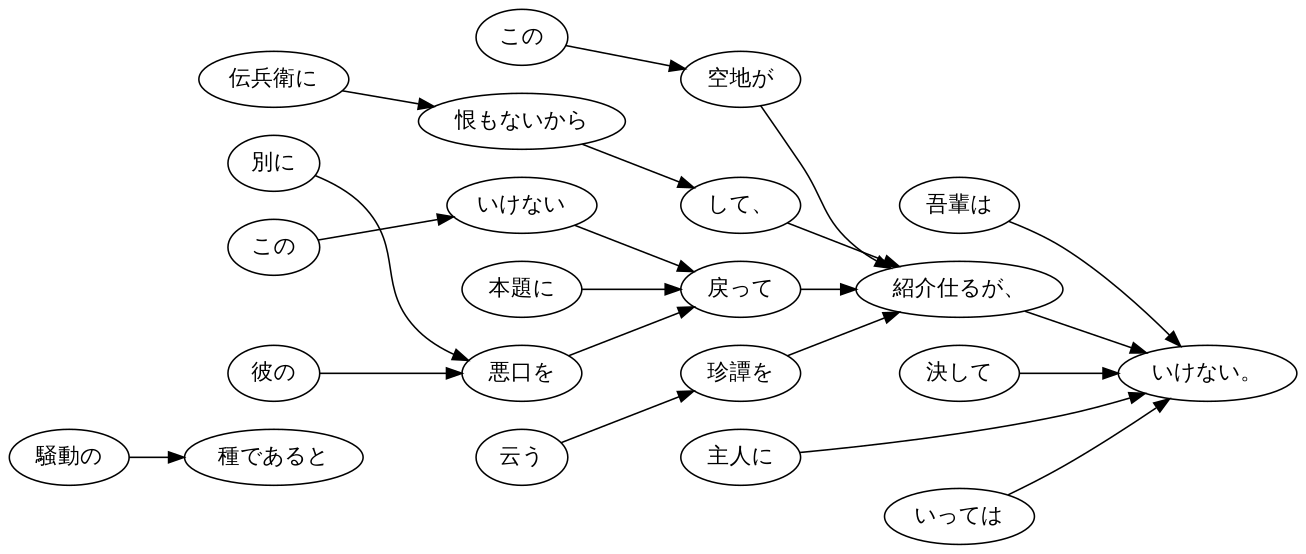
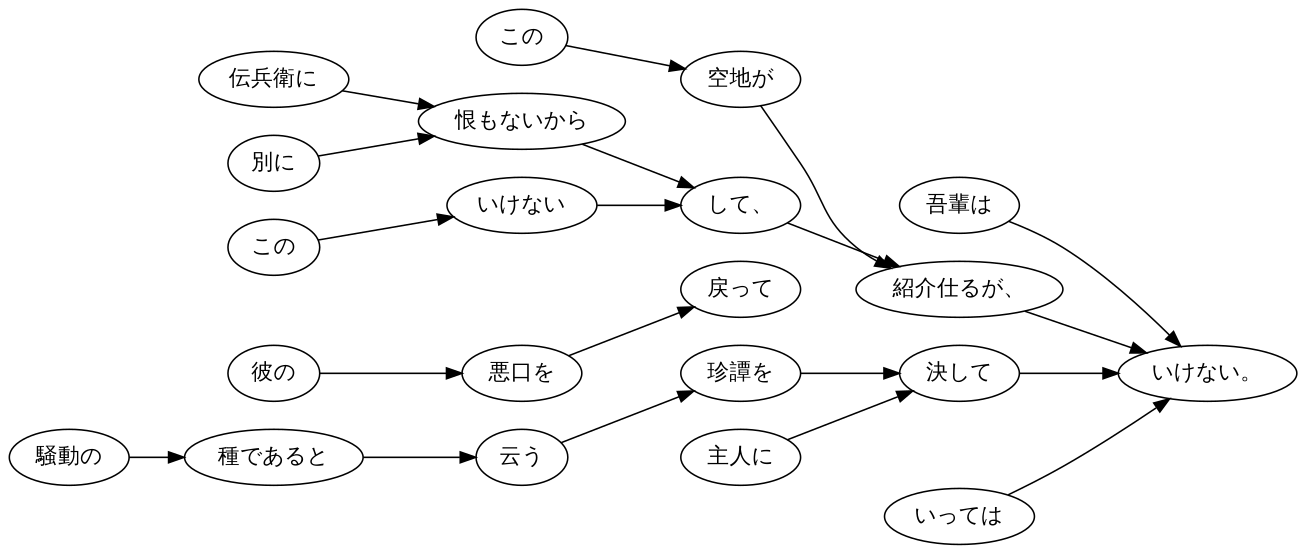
  digraph {
    fontname=Inter
    rankdir=LR
    node [fontname=Inter]
    edge [fontname=Inter]
    n1 [label="吾輩は"]
    n2 [label="いけない。"]
    n3 [label="別に"]
    n4 [label="恨もないから"]
    n5 [label="して、"]
    n6 [label="伝兵衛に"]
    n7 [label="紹介仕るが、"]
    n8 [label="彼の"]
    n9 [label="悪口を"]
    n10 [label="戻って"]
    n11 [label="この"]
    n12 [label="いけない"]
-   n13 [label="本題に"]
    n14 [label="この"]
    n15 [label="空地が"]
    n16 [label="騒動の"]
    n17 [label="種であると"]
    n18 [label="云う"]
    n19 [label="珍譚を"]
    n20 [label="決して"]
    n21 [label="主人に"]
    n22 [label="いっては"]
    n1 -> n2
-   n3 -> n9
+   n3 -> n4
    n4 -> n5
    n5 -> n7
    n6 -> n4
    n7 -> n2
    n8 -> n9
    n9 -> n10
-   n10 -> n7
    n11 -> n12
-   n12 -> n10
-   n13 -> n10
+   n12 -> n5
    n14 -> n15
    n15 -> n7
    n16 -> n17
+   n17 -> n18
    n18 -> n19
-   n19 -> n7
+   n19 -> n20
    n20 -> n2
-   n21 -> n2
+   n21 -> n20
    n22 -> n2
  }
